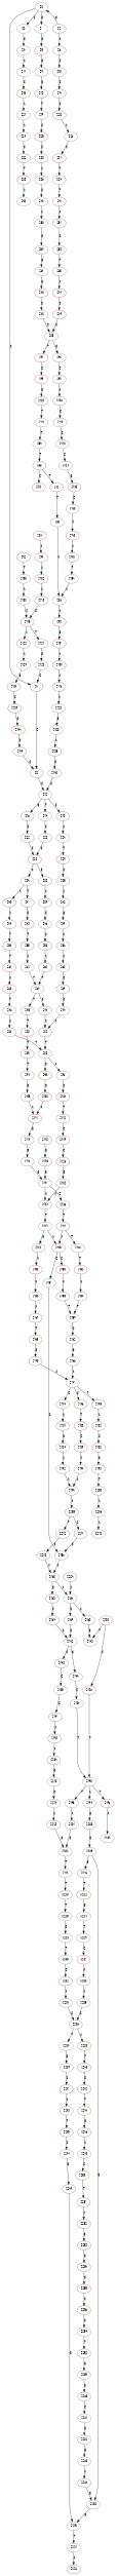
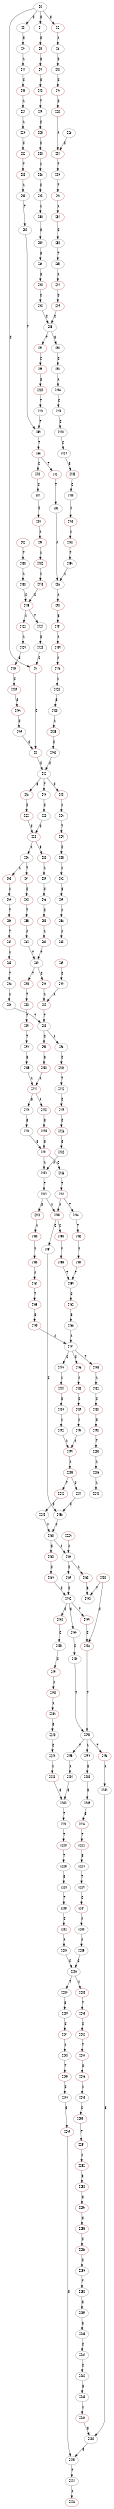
  strict digraph {
    fontname="Patrick Hand"
    node [color=gray40 fontname="Patrick Hand"]
    edge [fontname="Patrick Hand"]
    S0
    S1
    S2 [color=brown]
    S3
    S4 [color=brown]
    S5 [color=brown]
    S6
    S7
    S8 [color=brown]
    S9 [color=brown]
    S10
    S11
    S12
    S13 [color=brown]
    S14 [color=brown]
    S15 [color=brown]
    S16 [color=brown]
    S17
    S18 [color=brown]
    S19
    S20 [color=brown]
    S21
    S22 [color=brown]
    S23
    S24
    S25 [color=brown]
    S26
    S27
    S28 [color=brown]
    S29 [color=brown]
    S30 [color=brown]
    S31 [color=brown]
    S32 [color=brown]
    S33 [color=brown]
    S34
    S35
    S36
    S37
    S38 [color=brown]
    S39
    S40 [color=brown]
    S41 [color=brown]
    S42
    S43
    S44 [color=brown]
    S45
    S46
    S47
    S48 [color=brown]
    S49
    S50
    S51 [color=brown]
+   S52
    S53 [color=brown]
    S54 [color=brown]
    S55 [color=brown]
    S56
    S57
    S58
    S59
    S60 [color=brown]
    S61 [color=brown]
    S62
    S63
    S64
    S65
    S66 [color=brown]
    S67
    S68 [color=brown]
    S69 [color=brown]
    S70 [color=brown]
    S71 [color=brown]
    S72 [color=brown]
    S73 [color=brown]
    S74 [color=brown]
    S75 [color=brown]
    S76
    S77
    S78
    S79 [color=brown]
    S80
+   S81
    S82 [color=brown]
    S83 [color=brown]
    S84
    S85
    S86
    S87 [color=brown]
    S88
    S89 [color=brown]
    S90
    S91 [color=brown]
    S93 [color=brown]
    S94 [color=brown]
    S95 [color=brown]
    S96
    S97
    S98
    S99 [color=brown]
    S92 [color=brown]
    S100
    S101 [color=brown]
    S102 [color=brown]
    S103 [color=brown]
    S104 [color=brown]
    S105
    S106
    S107 [color=brown]
    S108
    S109 [color=brown]
    S110 [color=brown]
    S111 [color=brown]
    S112
    S113
    S114
    S115 [color=brown]
    S116 [color=brown]
    S117
    S118 [color=brown]
-   S119 [color=brown label=S719]
+   S119 [color=brown]
    S120
    S121
    S122 [color=brown]
    S123
    S124
    S125 [color=brown]
    S126 [color=brown]
    S127
    S128
    S129
    S130
    S131 [color=brown]
    S132
    S133 [color=brown]
    S134 [color=brown]
    S135 [color=brown]
    S136
    S137
    S138
    S139 [color=brown]
    S140
    S141 [color=brown]
    S142
    S143 [color=brown]
    S144 [color=brown]
    S145 [color=brown]
    S146
    S147 [color=brown]
    S148 [color=brown]
    S149
    S150 [color=brown]
    S151
    S152 [color=brown]
    S153 [color=brown]
    S154
    S155 [color=brown]
    S156
    S157 [color=brown]
    S158 [color=brown]
    S159
    S160
    S161 [color=brown]
    S162 [color=brown]
    S163 [color=brown]
    S164
    S165 [color=brown]
    S166
    S167 [color=brown]
    S168 [color=brown]
    S169
    S170 [color=brown]
    S171
    S172
    S173
    S174
    S175 [color=brown]
    S176 [color=brown]
    S177
    S178 [color=brown]
+   S179 [color=brown]
    S181 [color=brown]
    S182
    S183 [color=brown]
    S184
    S185
    S186 [color=brown]
    S180 [color=brown]
    S187
    S188 [color=brown]
    S189 [color=brown]
-   S190
+   S190 [label=S290]
    S191 [color=brown]
    S192
    S193 [color=brown]
    S194
    S195
    S196 [color=brown]
    S197
    S198 [color=brown]
    S199 [color=brown]
    S200
    S201
    S202
    S203
    S204 [color=brown]
    S205 [color=brown]
    S206
    S207
    S208
    S209
    S210
    S211
    S212 [color=brown]
    S213
    S214
    S215
    S216 [color=brown]
    S217
    S218
    S220 [color=brown]
    S221
    S222 [color=brown]
    S223 [color=brown]
    S225
    S226 [color=brown]
    S227
    S224 [color=brown]
    S228
    S229
    S230
    S231 [color=brown]
    S232 [color=brown]
    S233
    S234
    S235
    S236
    S237
    S238 [color=brown]
    S239
    S240 [color=brown]
    S241 [color=brown]
    S242 [color=brown]
    S243
    S244 [color=brown]
    S245 [color=brown]
    S246 [color=brown]
    S247
    S248
    S249 [color=brown]
    S250 [color=brown]
    S251 [color=brown]
    S252 [color=brown]
    S253 [color=brown]
    S254 [color=brown]
    S255 [color=brown]
    S256 [color=brown]
    S257
    S258
    S259
    S260
    S261
    S262
    S263
    S264 [color=brown]
    S0 -> S1 [label=G]
-   S2 -> S0 [label=G]
+   S0 -> S2 [label=G]
    S0 -> S3 [label=C]
    S0 -> S4 [label=C]
    S1 -> S5 [label=G]
    S2 -> S6 [label=A]
    S3 -> S7 [label=G]
    S4 -> S8 [label=C]
    S5 -> S9 [label=G]
    S6 -> S10 [label=C]
    S7 -> S11 [label=A]
    S8 -> S12 [label=C]
    S9 -> S13 [label=G]
    S10 -> S14 [label=C]
    S11 -> S15 [label=C]
    S12 -> S16 [label=G]
    S12 -> S17 [label=T]
    S12 -> S18 [label=C]
    S13 -> S19 [label=T]
    S14 -> S20 [label=C]
    S15 -> S21 [label=A]
    S16 -> S22 [label=C]
    S17 -> S23 [label=C]
    S18 -> S24 [label=A]
    S19 -> S25 [label=C]
-   S20 -> S26 [label=A]
+   S20 -> S31 [label=A]
    S21 -> S27 [label=A]
    S22 -> S28 [label=C]
    S23 -> S28 [label=C]
    S24 -> S29 [label=T]
    S25 -> S30 [label=C]
    S26 -> S31 [label=C]
    S27 -> S32 [label=C]
    S28 -> S33 [label=G]
    S28 -> S34 [label=A]
    S29 -> S35 [label=C]
    S30 -> S36 [label=A]
    S31 -> S37 [label=T]
    S32 -> S38 [label=T]
    S33 -> S39 [label=A]
    S34 -> S40 [label=A]
    S34 -> S41 [label=T]
    S35 -> S42 [label=A]
    S36 -> S43 [label=C]
    S37 -> S44 [label=T]
    S38 -> S45 [label=A]
    S39 -> S46 [label=C]
    S40 -> S47 [label=A]
    S41 -> S48 [label=C]
    S42 -> S49 [label=G]
    S43 -> S50 [label=A]
    S44 -> S51 [label=A]
+   S45 -> S52 [label=T]
    S46 -> S53 [label=C]
    S47 -> S54 [label=T]
    S48 -> S55 [label=T]
    S49 -> S56 [label=A]
    S50 -> S57 [label=G]
    S51 -> S58 [label=C]
+   S52 -> S59 [label=T]
    S53 -> S60 [label=A]
    S54 -> S61 [label=T]
    S55 -> S62 [label=A]
    S56 -> S63 [label=A]
    S57 -> S64 [label=G]
    S58 -> S65 [label=T]
    S59 -> S66 [label=T]
    S60 -> S67 [label=T]
    S61 -> S68 [label=A]
    S62 -> S67 [label=T]
-   S63 -> S69 [label=C]
    S64 -> S70 [label=G]
    S65 -> S71 [label=A]
    S66 -> S72 [label=T]
    S66 -> S73 [label=C]
    S67 -> S74 [label=C]
    S67 -> S75 [label=T]
    S68 -> S76 [label=T]
    S69 -> S77 [label=C]
    S70 -> S78 [label=C]
    S71 -> S79 [label=C]
    S72 -> S80 [label=T]
+   S73 -> S81 [label=C]
    S74 -> S82 [label=A]
    S75 -> S83 [label=T]
    S76 -> S84 [label=A]
    S77 -> S82 [label=A]
    S78 -> S85 [label=C]
    S79 -> S85 [label=C]
    S80 -> S86 [label=A]
+   S81 -> S87 [label=C]
    S82 -> S88 [label=T]
    S83 -> S89 [label=T]
    S84 -> S88 [label=T]
    S85 -> S90 [label=G]
    S85 -> S91 [label=T]
    S86 -> S93 [label=A]
    S87 -> S94 [label=A]
    S88 -> S95 [label=C]
    S88 -> S96 [label=A]
    S89 -> S97 [label=T]
    S90 -> S98 [label=C]
    S91 -> S99 [label=C]
    S93 -> S101 [label=G]
    S94 -> S102 [label=A]
    S95 -> S103 [label=G]
    S96 -> S104 [label=C]
    S97 -> S105 [label=G]
    S98 -> S106 [label=A]
    S99 -> S107 [label=G]
    S92 -> S100 [label=T]
    S100 -> S108 [label=A]
    S101 -> S109 [label=A]
    S102 -> S110 [label=A]
    S103 -> S111 [label=A]
    S104 -> S112 [label=T]
    S105 -> S111 [label=A]
    S106 -> S113 [label=C]
    S107 -> S114 [label=T]
    S108 -> S115 [label=C]
    S109 -> S116 [label=A]
    S110 -> S115 [label=C]
    S111 -> S117 [label=G]
+   S111 -> S118 [label=A]
    S112 -> S119 [label=C]
    S113 -> S120 [label=C]
    S114 -> S59 [label=T]
    S115 -> S121 [label=T]
    S115 -> S122 [label=A]
    S116 -> S123 [label=A]
    S117 -> S124 [label=G]
    S118 -> S125 [label=G]
    S119 -> S126 [label=C]
    S120 -> S127 [label=C]
    S121 -> S128 [label=G]
    S122 -> S129 [label=A]
    S123 -> S130 [label=G]
    S124 -> S131 [label=G]
    S125 -> S131 [label=G]
    S126 -> S132 [label=G]
    S127 -> S133 [label=G]
    S128 -> S4 [label=C]
    S129 -> S134 [label=G]
    S130 -> S135 [label=A]
    S131 -> S136 [label=C]
    S131 -> S137 [label=A]
    S132 -> S137 [label=A]
    S133 -> S138 [label=C]
    S134 -> S139 [label=C]
    S135 -> S140 [label=C]
    S136 -> S141 [label=T]
    S137 -> S142 [label=T]
    S138 -> S143 [label=A]
    S139 -> S144 [label=G]
    S140 -> S12 [label=C]
    S141 -> S145 [label=A]
    S141 -> S146 [label=T]
    S142 -> S145 [label=A]
    S142 -> S147 [label=G]
    S143 -> S148 [label=A]
    S144 -> S149 [label=C]
    S145 -> S150 [label=C]
    S145 -> S151 [label=C]
    S146 -> S152 [label=T]
    S147 -> S153 [label=A]
    S148 -> S154 [label=T]
    S149 -> S8 [label=C]
    S150 -> S155 [label=T]
    S151 -> S156 [label=C]
    S152 -> S157 [label=T]
    S153 -> S158 [label=T]
    S154 -> S86 [label=A]
    S155 -> S159 [label=T]
    S156 -> S160 [label=T]
    S157 -> S159 [label=T]
    S158 -> S161 [label=A]
    S159 -> S162 [label=C]
    S160 -> S163 [label=G]
    S160 -> S164 [label=A]
    S161 -> S165 [label=T]
    S162 -> S166 [label=G]
    S163 -> S167 [label=C]
    S164 -> S168 [label=A]
    S164 -> S169 [label=C]
    S165 -> S170 [label=G]
    S166 -> S171 [label=A]
    S167 -> S172 [label=C]
    S168 -> S173 [label=G]
    S169 -> S172 [label=C]
    S170 -> S171 [label=A]
    S171 -> S174 [label=C]
    S171 -> S175 [label=T]
    S171 -> S176 [label=C]
    S172 -> S177 [label=G]
    S172 -> S178 [label=C]
+   S172 -> S179 [label=T]
    S174 -> S181 [label=A]
    S175 -> S182 [label=A]
-   S176 -> S183 [label=T]
+   S176 -> S183 [label=A]
    S177 -> S184 [label=C]
    S178 -> S185 [label=C]
+   S179 -> S186 [label=C]
    S181 -> S187 [label=G]
    S182 -> S188 [label=C]
    S183 -> S189 [label=C]
    S184 -> S190 [label=T]
    S185 -> S191 [label=C]
    S186 -> S190 [label=T]
    S180 -> S173 [label=T]
    S180 -> S186 [label=C]
    S187 -> S192 [label=A]
    S188 -> S193 [label=G]
    S189 -> S194 [label=A]
    S190 -> S195 [label=T]
    S190 -> S196 [label=T]
    S190 -> S197 [label=A]
    S191 -> S198 [label=A]
    S192 -> S199 [label=A]
    S193 -> S200 [label=T]
    S194 -> S199 [label=A]
    S195 -> S201 [label=A]
    S196 -> S202 [label=A]
    S197 -> S203 [label=G]
    S198 -> S204 [label=A]
    S199 -> S205 [label=A]
    S200 -> S206 [label=A]
    S201 -> S207 [label=G]
-   S209 -> S208 [label=G]
+   S202 -> S208 [label=G]
    S203 -> S209 [label=G]
    S204 -> S210 [label=G]
    S205 -> S211 [label=C]
    S205 -> S212 [label=T]
    S206 -> S213 [label=A]
    S207 -> S214 [label=T]
    S208 -> S215 [label=G]
    S209 -> S216 [label=G]
    S210 -> S217 [label=C]
    S211 -> S156 [label=C]
    S212 -> S218 [label=C]
    S214 -> S220 [label=T]
    S215 -> S221 [label=T]
    S216 -> S222 [label=T]
    S217 -> S223 [label=A]
    S218 -> S160 [label=T]
    S220 -> S225 [label=T]
    S221 -> S226 [label=A]
    S222 -> S227 [label=G]
    S223 -> S207 [label=G]
    S225 -> S228 [label=G]
    S227 -> S229 [label=T]
    S224 -> S164 [label=A]
    S228 -> S230 [label=T]
    S229 -> S231 [label=C]
    S230 -> S232 [label=C]
    S231 -> S233 [label=A]
    S232 -> S234 [label=A]
    S233 -> S235 [label=A]
    S234 -> S236 [label=C]
    S235 -> S236 [label=C]
    S236 -> S237 [label=T]
    S236 -> S238 [label=A]
    S237 -> S239 [label=G]
    S238 -> S240 [label=T]
    S239 -> S241 [label=C]
    S240 -> S242 [label=C]
    S241 -> S243 [label=A]
    S242 -> S244 [label=T]
    S243 -> S245 [label=T]
    S244 -> S246 [label=G]
    S245 -> S247 [label=C]
    S246 -> S248 [label=A]
    S247 -> S249 [label=G]
    S248 -> S250 [label=C]
    S249 -> S215 [label=G]
    S250 -> S251 [label=T]
    S251 -> S252 [label=A]
    S252 -> S253 [label=G]
    S253 -> S254 [label=G]
    S254 -> S255 [label=G]
    S255 -> S256 [label=C]
    S256 -> S257 [label=C]
    S257 -> S258 [label=T]
    S258 -> S259 [label=G]
    S259 -> S260 [label=G]
    S260 -> S261 [label=C]
    S261 -> S262 [label=C]
    S262 -> S263 [label=G]
    S263 -> S264 [label=A]
    S264 -> S208 [label=G]
  }
